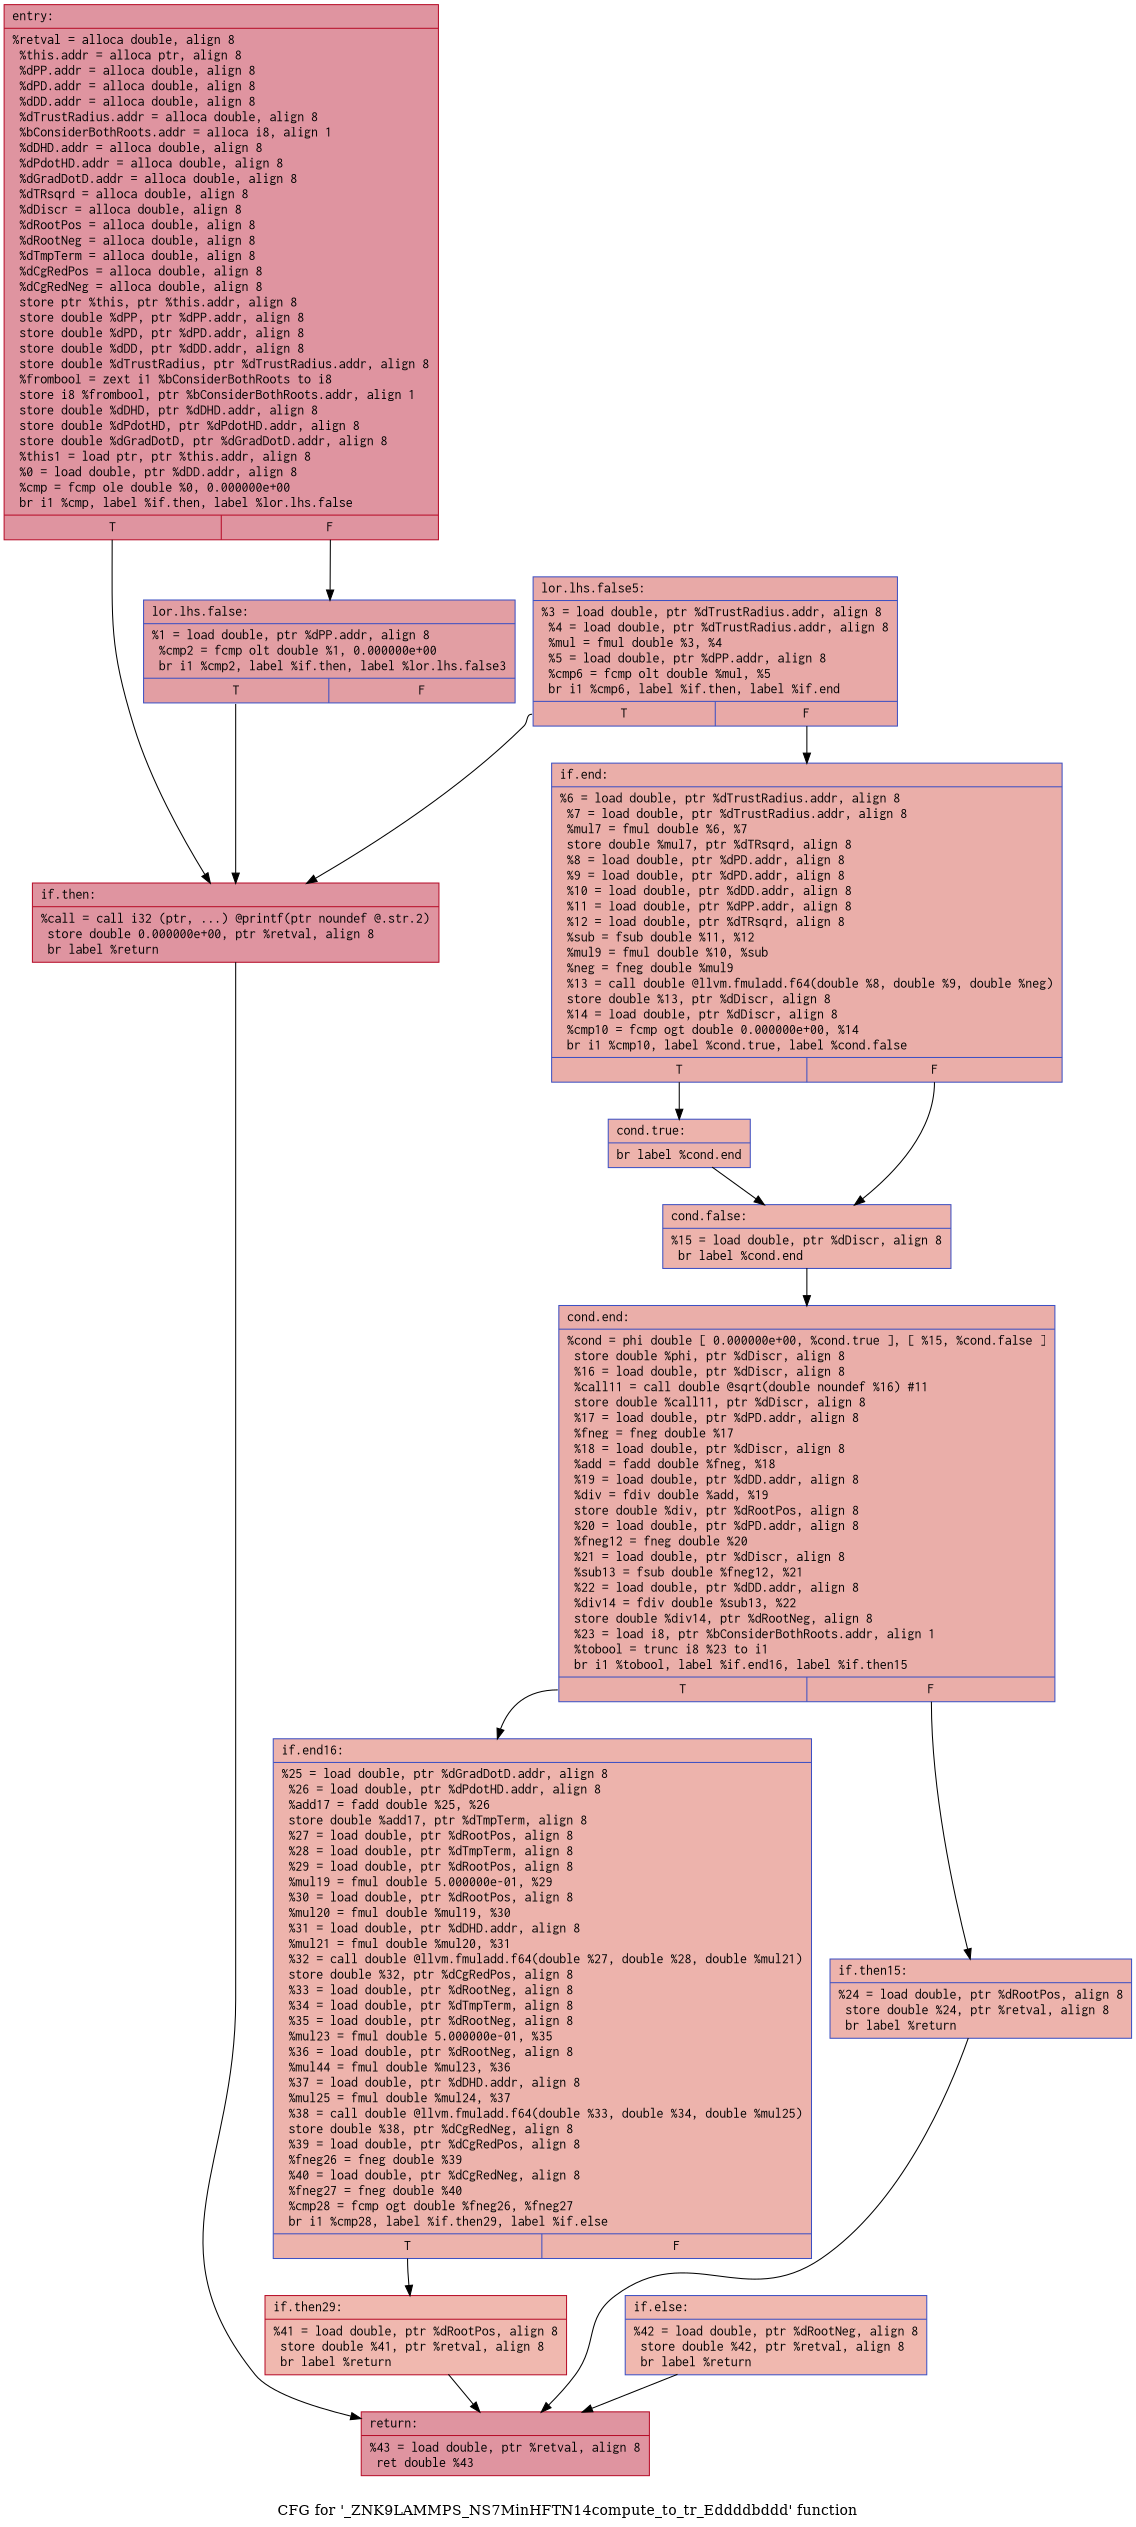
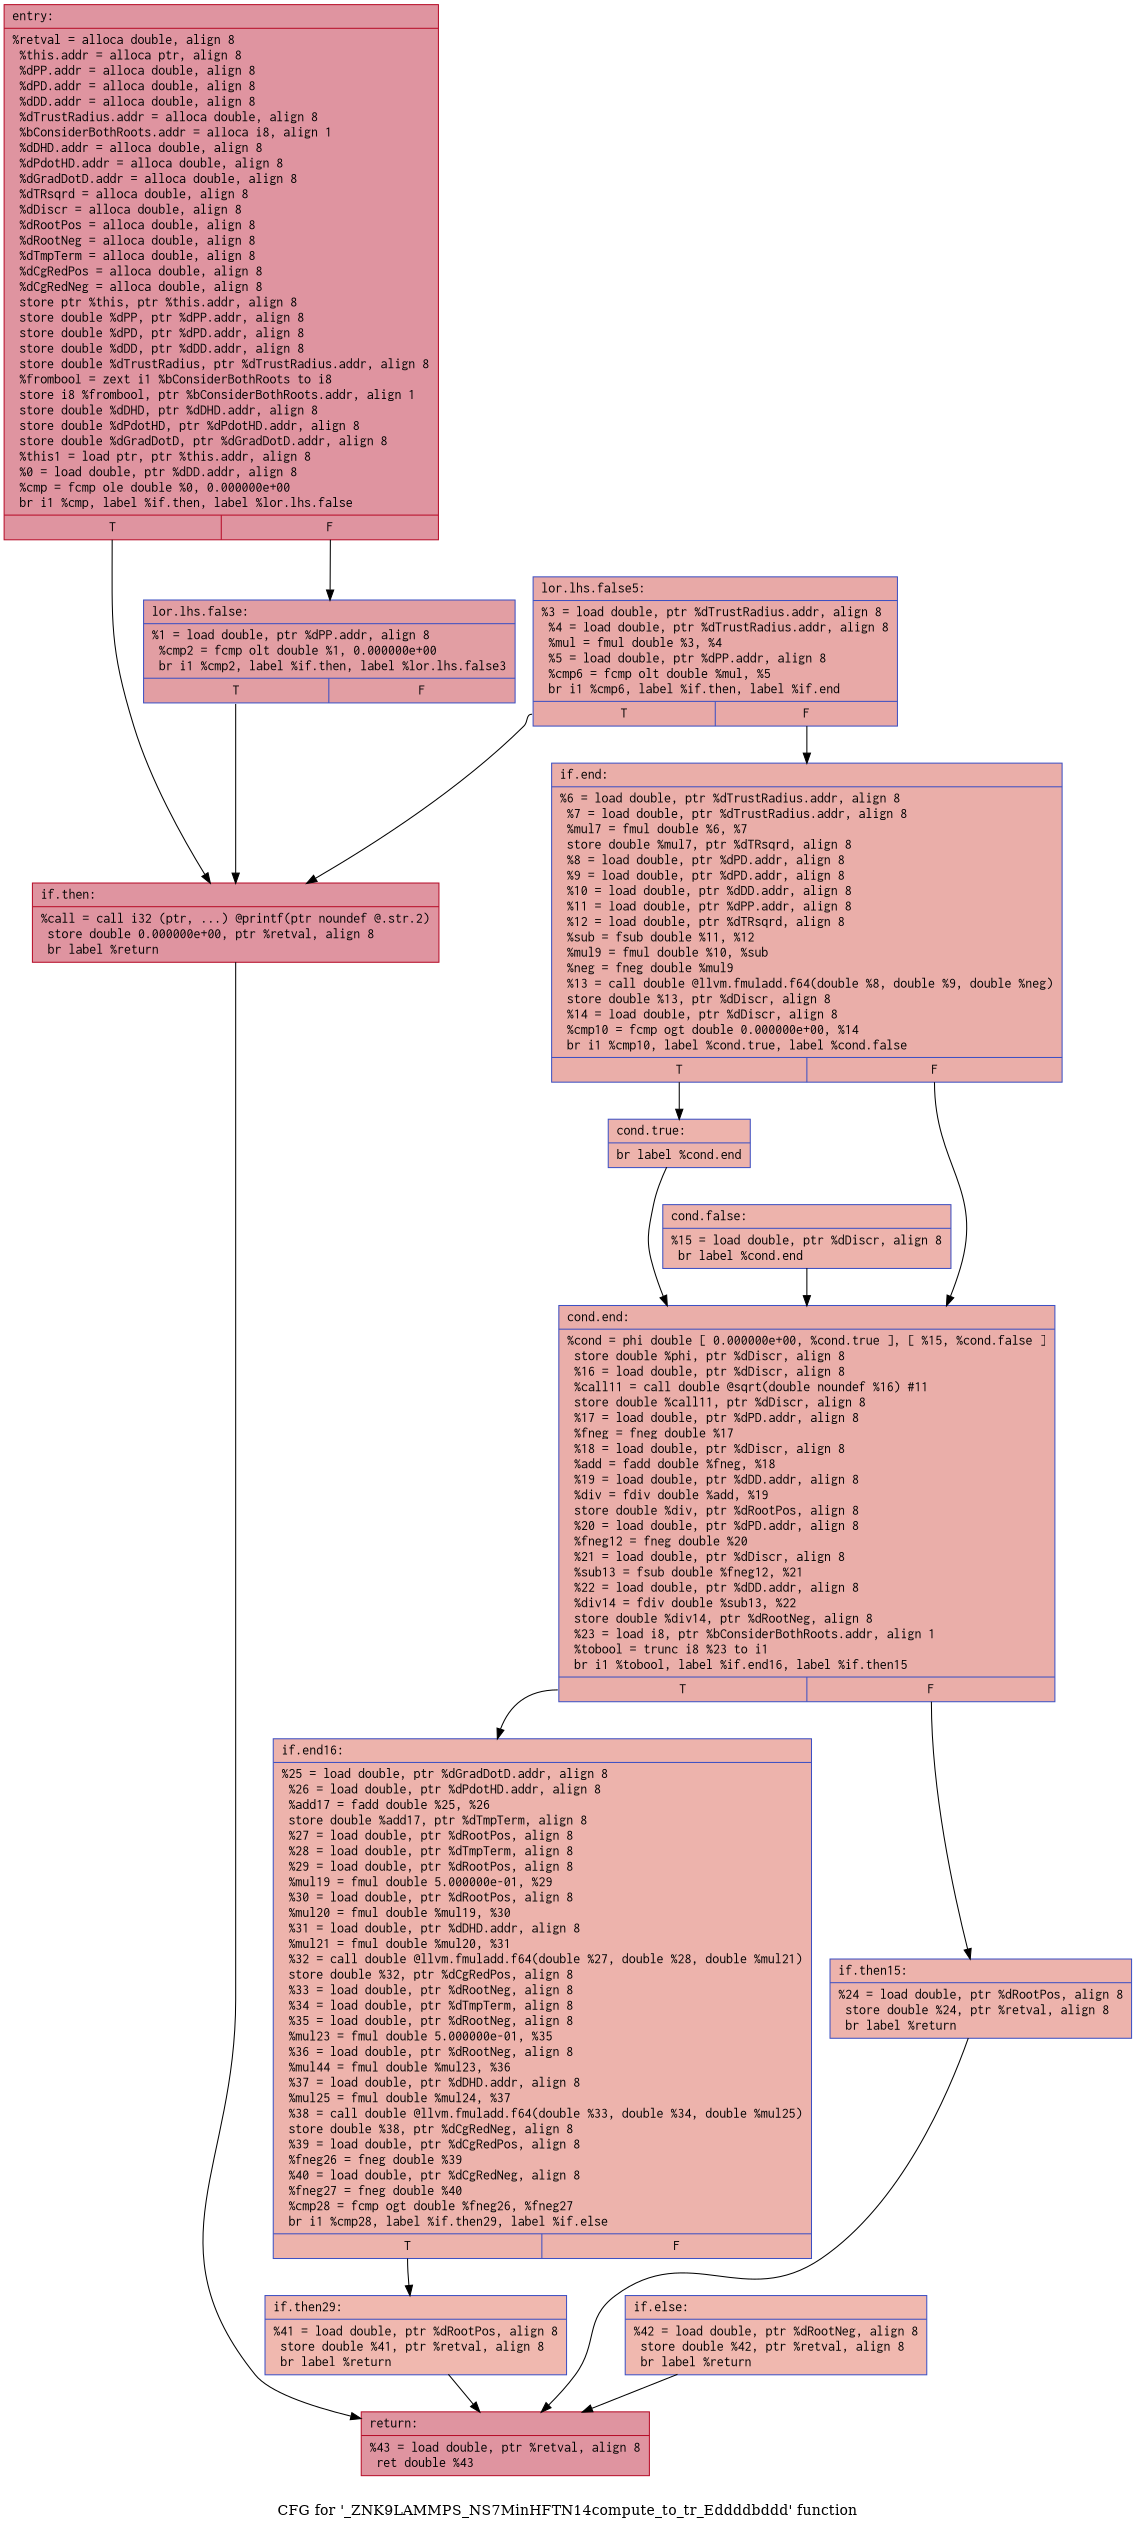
  digraph {
    label="CFG for '_ZNK9LAMMPS_NS7MinHFTN14compute_to_tr_Eddddbddd' function"
    node [color="#3d50c3ff" fillcolor="#d6524470" fontname=Courier shape=record style=filled]
    edge [tailport=s0]
    n1 [color="#b70d28ff" fillcolor="#b70d2870" label="{entry:\l|  %retval = alloca double, align 8\l  %this.addr = alloca ptr, align 8\l  %dPP.addr = alloca double, align 8\l  %dPD.addr = alloca double, align 8\l  %dDD.addr = alloca double, align 8\l  %dTrustRadius.addr = alloca double, align 8\l  %bConsiderBothRoots.addr = alloca i8, align 1\l  %dDHD.addr = alloca double, align 8\l  %dPdotHD.addr = alloca double, align 8\l  %dGradDotD.addr = alloca double, align 8\l  %dTRsqrd = alloca double, align 8\l  %dDiscr = alloca double, align 8\l  %dRootPos = alloca double, align 8\l  %dRootNeg = alloca double, align 8\l  %dTmpTerm = alloca double, align 8\l  %dCgRedPos = alloca double, align 8\l  %dCgRedNeg = alloca double, align 8\l  store ptr %this, ptr %this.addr, align 8\l  store double %dPP, ptr %dPP.addr, align 8\l  store double %dPD, ptr %dPD.addr, align 8\l  store double %dDD, ptr %dDD.addr, align 8\l  store double %dTrustRadius, ptr %dTrustRadius.addr, align 8\l  %frombool = zext i1 %bConsiderBothRoots to i8\l  store i8 %frombool, ptr %bConsiderBothRoots.addr, align 1\l  store double %dDHD, ptr %dDHD.addr, align 8\l  store double %dPdotHD, ptr %dPdotHD.addr, align 8\l  store double %dGradDotD, ptr %dGradDotD.addr, align 8\l  %this1 = load ptr, ptr %this.addr, align 8\l  %0 = load double, ptr %dDD.addr, align 8\l  %cmp = fcmp ole double %0, 0.000000e+00\l  br i1 %cmp, label %if.then, label %lor.lhs.false\l|{<s0>T|<s1>F}}"]
    n2 [color="#b70d28ff" fillcolor="#b70d2870" label="{if.then:\l|  %call = call i32 (ptr, ...) @printf(ptr noundef @.str.2)\l  store double 0.000000e+00, ptr %retval, align 8\l  br label %return\l}"]
    n3 [fillcolor="#be242e70" label="{lor.lhs.false:\l|  %1 = load double, ptr %dPP.addr, align 8\l  %cmp2 = fcmp olt double %1, 0.000000e+00\l  br i1 %cmp2, label %if.then, label %lor.lhs.false3\l|{<s0>T|<s1>F}}"]
    n4 [color="#b70d28ff" fillcolor="#b70d2870" label="{return:\l|  %43 = load double, ptr %retval, align 8\l  ret double %43\l}"]
    n5 [fillcolor="#ca3b3770" label="{lor.lhs.false5:\l|  %3 = load double, ptr %dTrustRadius.addr, align 8\l  %4 = load double, ptr %dTrustRadius.addr, align 8\l  %mul = fmul double %3, %4\l  %5 = load double, ptr %dPP.addr, align 8\l  %cmp6 = fcmp olt double %mul, %5\l  br i1 %cmp6, label %if.then, label %if.end\l|{<s0>T|<s1>F}}"]
    n6 [fillcolor="#d0473d70" label="{if.end:\l|  %6 = load double, ptr %dTrustRadius.addr, align 8\l  %7 = load double, ptr %dTrustRadius.addr, align 8\l  %mul7 = fmul double %6, %7\l  store double %mul7, ptr %dTRsqrd, align 8\l  %8 = load double, ptr %dPD.addr, align 8\l  %9 = load double, ptr %dPD.addr, align 8\l  %10 = load double, ptr %dDD.addr, align 8\l  %11 = load double, ptr %dPP.addr, align 8\l  %12 = load double, ptr %dTRsqrd, align 8\l  %sub = fsub double %11, %12\l  %mul9 = fmul double %10, %sub\l  %neg = fneg double %mul9\l  %13 = call double @llvm.fmuladd.f64(double %8, double %9, double %neg)\l  store double %13, ptr %dDiscr, align 8\l  %14 = load double, ptr %dDiscr, align 8\l  %cmp10 = fcmp ogt double 0.000000e+00, %14\l  br i1 %cmp10, label %cond.true, label %cond.false\l|{<s0>T|<s1>F}}"]
    n7 [label="{cond.true:\l|  br label %cond.end\l}"]
    n8 [label="{cond.false:\l|  %15 = load double, ptr %dDiscr, align 8\l  br label %cond.end\l}"]
    n9 [fillcolor="#d0473d70" label="{cond.end:\l|  %cond = phi double [ 0.000000e+00, %cond.true ], [ %15, %cond.false ]\l  store double %phi, ptr %dDiscr, align 8\l  %16 = load double, ptr %dDiscr, align 8\l  %call11 = call double @sqrt(double noundef %16) #11\l  store double %call11, ptr %dDiscr, align 8\l  %17 = load double, ptr %dPD.addr, align 8\l  %fneg = fneg double %17\l  %18 = load double, ptr %dDiscr, align 8\l  %add = fadd double %fneg, %18\l  %19 = load double, ptr %dDD.addr, align 8\l  %div = fdiv double %add, %19\l  store double %div, ptr %dRootPos, align 8\l  %20 = load double, ptr %dPD.addr, align 8\l  %fneg12 = fneg double %20\l  %21 = load double, ptr %dDiscr, align 8\l  %sub13 = fsub double %fneg12, %21\l  %22 = load double, ptr %dDD.addr, align 8\l  %div14 = fdiv double %sub13, %22\l  store double %div14, ptr %dRootNeg, align 8\l  %23 = load i8, ptr %bConsiderBothRoots.addr, align 1\l  %tobool = trunc i8 %23 to i1\l  br i1 %tobool, label %if.end16, label %if.then15\l|{<s0>T|<s1>F}}"]
    n10 [label="{if.end16:\l|  %25 = load double, ptr %dGradDotD.addr, align 8\l  %26 = load double, ptr %dPdotHD.addr, align 8\l  %add17 = fadd double %25, %26\l  store double %add17, ptr %dTmpTerm, align 8\l  %27 = load double, ptr %dRootPos, align 8\l  %28 = load double, ptr %dTmpTerm, align 8\l  %29 = load double, ptr %dRootPos, align 8\l  %mul19 = fmul double 5.000000e-01, %29\l  %30 = load double, ptr %dRootPos, align 8\l  %mul20 = fmul double %mul19, %30\l  %31 = load double, ptr %dDHD.addr, align 8\l  %mul21 = fmul double %mul20, %31\l  %32 = call double @llvm.fmuladd.f64(double %27, double %28, double %mul21)\l  store double %32, ptr %dCgRedPos, align 8\l  %33 = load double, ptr %dRootNeg, align 8\l  %34 = load double, ptr %dTmpTerm, align 8\l  %35 = load double, ptr %dRootNeg, align 8\l  %mul23 = fmul double 5.000000e-01, %35\l  %36 = load double, ptr %dRootNeg, align 8\l  %mul44 = fmul double %mul23, %36\l  %37 = load double, ptr %dDHD.addr, align 8\l  %mul25 = fmul double %mul24, %37\l  %38 = call double @llvm.fmuladd.f64(double %33, double %34, double %mul25)\l  store double %38, ptr %dCgRedNeg, align 8\l  %39 = load double, ptr %dCgRedPos, align 8\l  %fneg26 = fneg double %39\l  %40 = load double, ptr %dCgRedNeg, align 8\l  %fneg27 = fneg double %40\l  %cmp28 = fcmp ogt double %fneg26, %fneg27\l  br i1 %cmp28, label %if.then29, label %if.else\l|{<s0>T|<s1>F}}"]
    n11 [label="{if.then15:\l|  %24 = load double, ptr %dRootPos, align 8\l  store double %24, ptr %retval, align 8\l  br label %return\l}"]
-   n12 [color="#b70d28ff" fillcolor="#dc5d4a70" label="{if.then29:\l|  %41 = load double, ptr %dRootPos, align 8\l  store double %41, ptr %retval, align 8\l  br label %return\l}"]
+   n12 [fillcolor="#dc5d4a70" label="{if.then29:\l|  %41 = load double, ptr %dRootPos, align 8\l  store double %41, ptr %retval, align 8\l  br label %return\l}"]
    n13 [fillcolor="#dc5d4a70" label="{if.else:\l|  %42 = load double, ptr %dRootNeg, align 8\l  store double %42, ptr %retval, align 8\l  br label %return\l}"]
    n1 -> n2
    n1 -> n3 [tailport=s1]
    n2 -> n4
    n3 -> n2
    n5 -> n2
    n5 -> n6 [tailport=s1]
    n6 -> n7
-   n6 -> n8 [tailport=s1]
-   n7 -> n8
+   n6 -> n9 [tailport=s1]
+   n7 -> n9
    n8 -> n9
    n9 -> n10
    n9 -> n11 [tailport=s1]
    n10 -> n12
    n11 -> n4
    n12 -> n4
    n13 -> n4
  }
